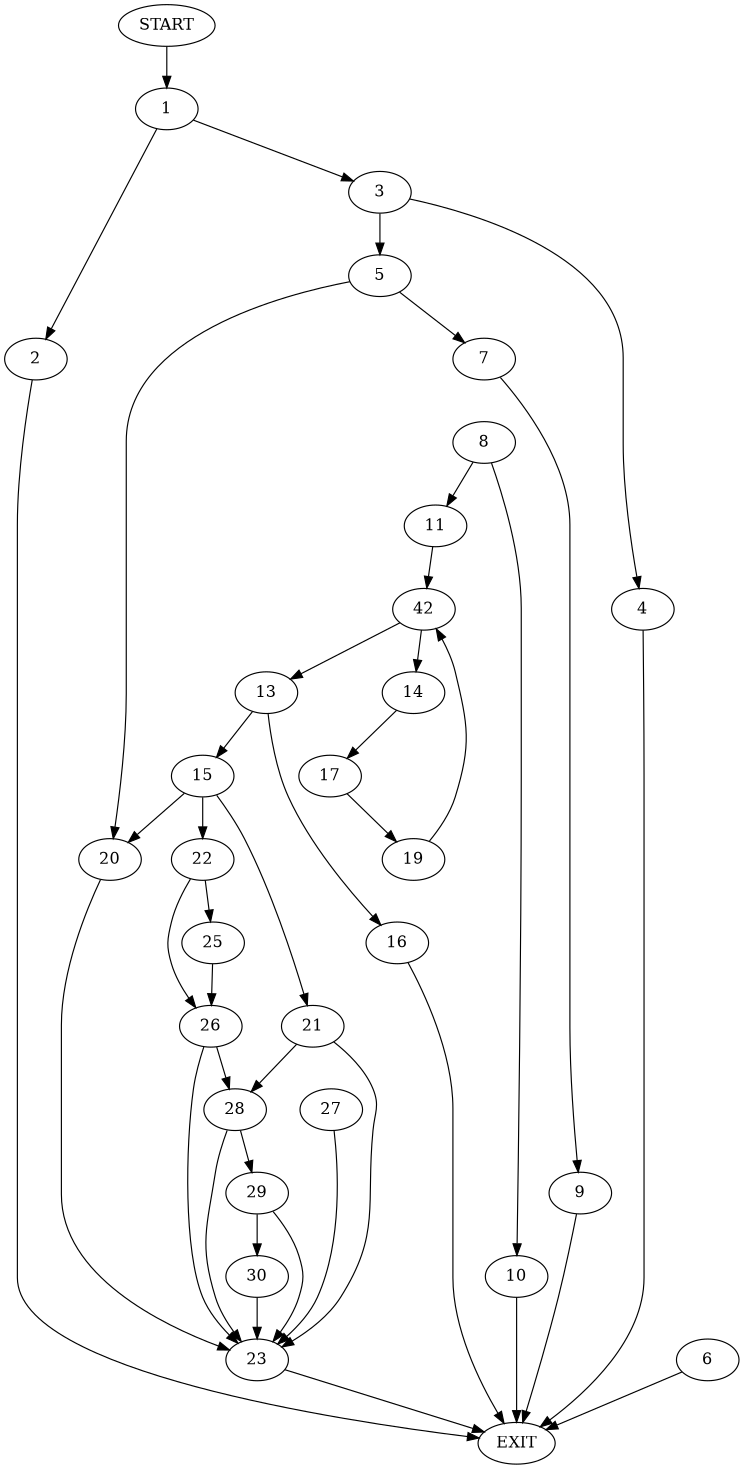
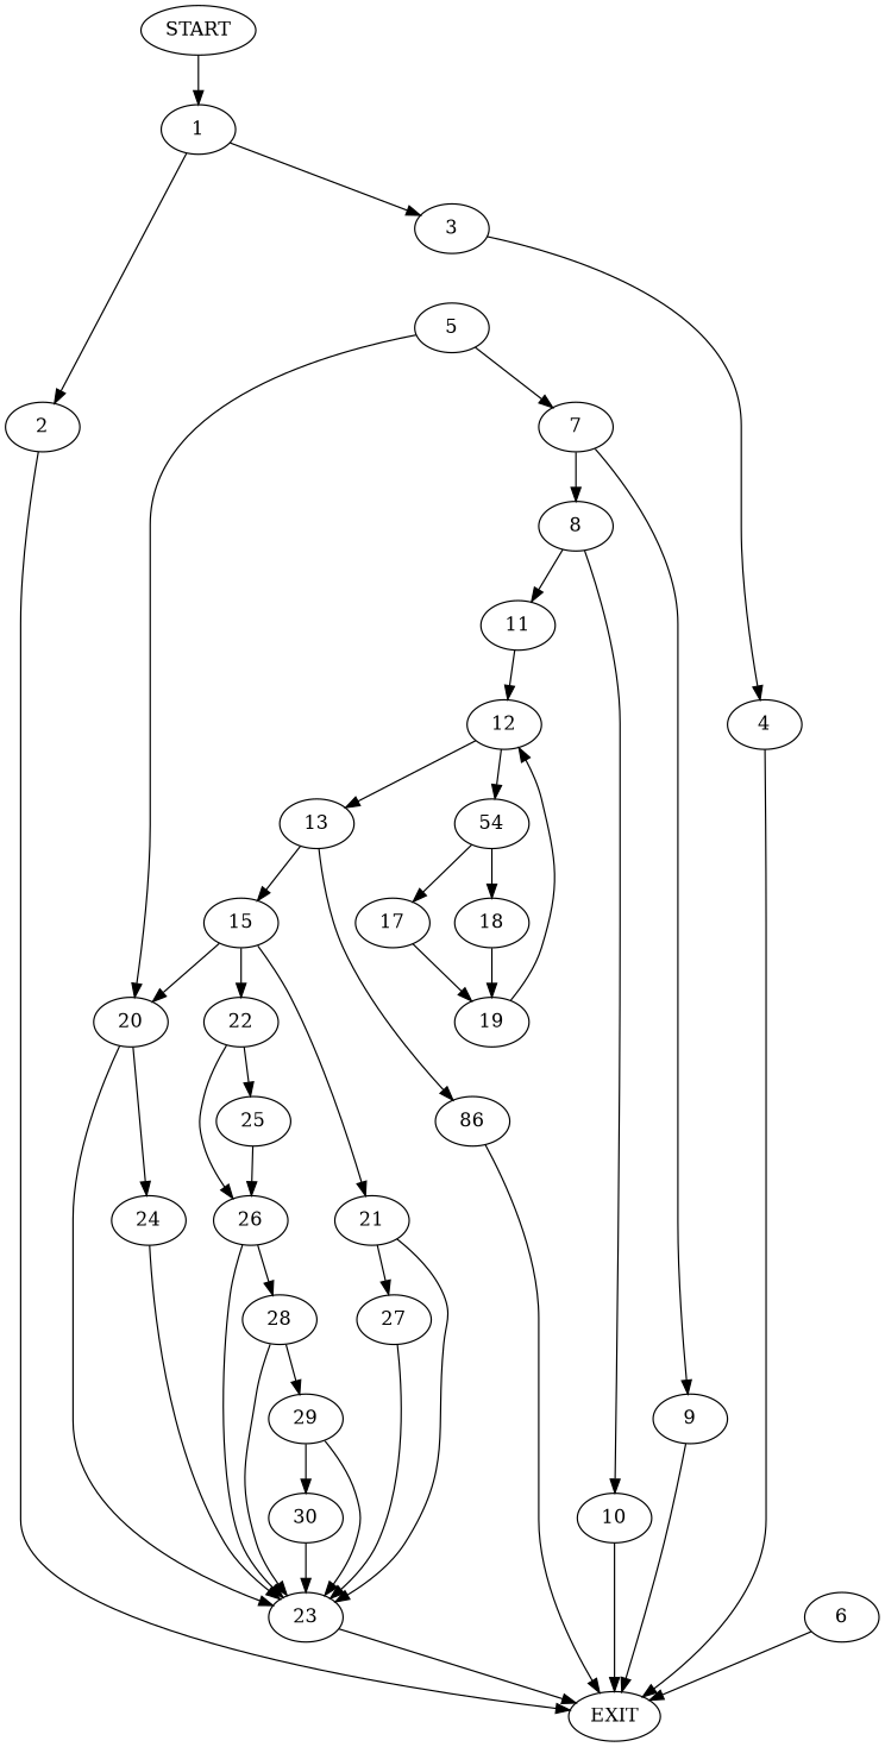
  digraph {
    n1 [label=START]
    1
    2
    3
    n5 [label=EXIT]
    4
    5
    7
    20
    6
    8
    9
    10
    11
-   12 [label=42]
+   12
    13
-   14
+   14 [label=54]
    15
-   16
+   16 [label=86]
    17
+   18
    21
    22
    19
    23
+   24
    27
    25
    26
    28
    29
    30
    n1 -> 1
    1 -> 2
    1 -> 3
    2 -> n5
    3 -> 4
-   3 -> 5
    4 -> n5
    5 -> 7
    5 -> 20
+   7 -> 8
    7 -> 9
    20 -> 23
+   20 -> 24
    6 -> n5
    8 -> 10
    8 -> 11
    9 -> n5
    10 -> n5
    11 -> 12
    12 -> 13
    12 -> 14
    13 -> 15
    13 -> 16
    14 -> 17
+   14 -> 18
    15 -> 20
    15 -> 21
    15 -> 22
    16 -> n5
    17 -> 19
+   18 -> 19
    21 -> 23
-   21 -> 28
+   21 -> 27
    22 -> 25
    22 -> 26
    19 -> 12
    23 -> n5
+   24 -> 23
    27 -> 23
    25 -> 26
    26 -> 23
    26 -> 28
    28 -> 23
    28 -> 29
    29 -> 23
    29 -> 30
    30 -> 23
  }
